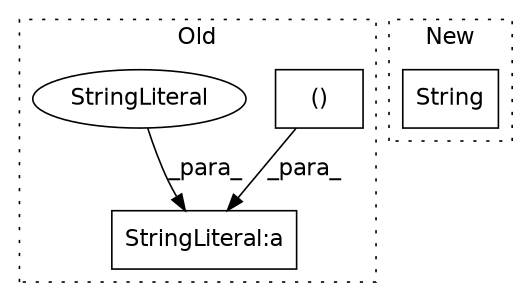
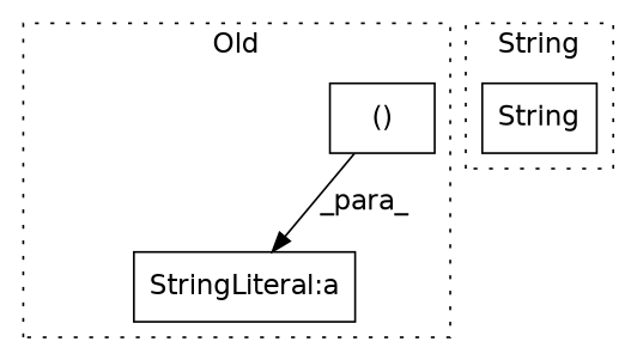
  digraph {
    fontname="DejaVu Sans"
    node [fontname="DejaVu Sans" shape=box]
    edge [fontname="DejaVu Sans"]
    n1 [a=106 l=131 label="()" s=28720]
    n2 [a=27 l=8 label="StringLiteral:a" s=28712]
-   n3 [a=45 l=125 label=StringLiteral s=28587 shape=ellipse]
    n4 [a=32 l="7,1" label=String s="29608,29624"]
    subgraph cluster_1 {
      label=Old
      style=dotted
      n1
      n2
-     n3
    }
    subgraph cluster_2 {
-     label=New
+     label=String
      style=dotted
      n4
    }
    n1 -> n2 [label=_para_]
-   n3 -> n2 [label=_para_]
  }
